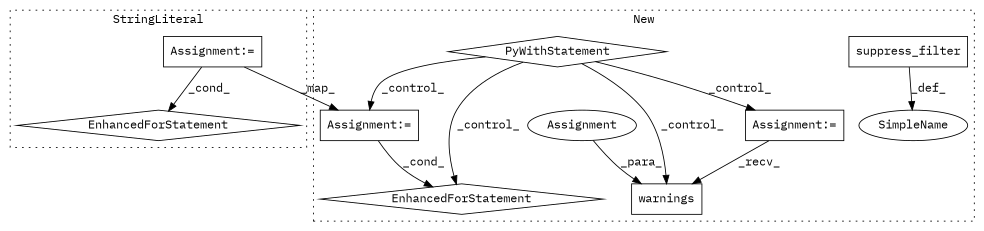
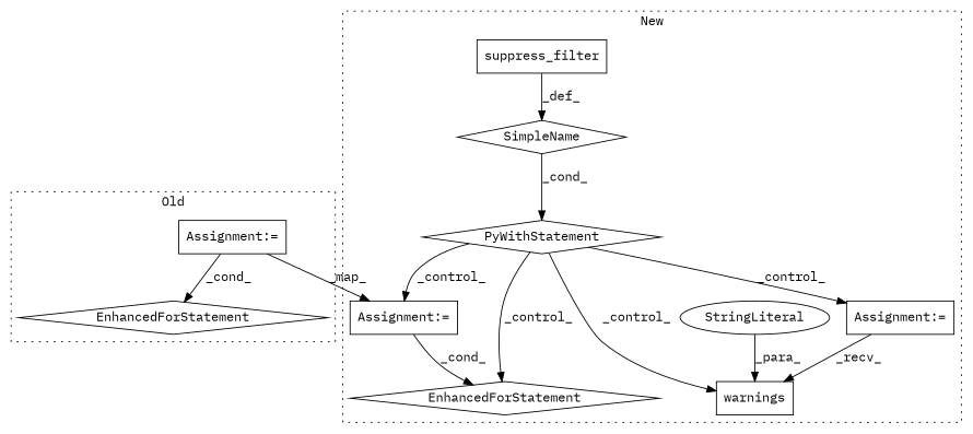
  digraph {
    fontname="IBM Plex Mono"
    node [a=7 fontname="IBM Plex Mono" l="53,2" s="63003,63086" shape=box]
    edge [fontname="IBM Plex Mono"]
    n1 [a=70 label=EnhancedForStatement shape=diamond]
    n2 [label="Assignment:="]
    n3 [a=32 l=19 label=suppress_filter s=74261]
    n4 [a=104 l="10,2" label=PyWithStatement s="74251,74280" shape=diamond]
-   n5 [a=42 label=SimpleName shape=ellipse l="" s=""]
+   n5 [a=42 label=SimpleName shape=diamond l="" s=""]
    n6 [a=32 l="7,1" label=warnings s="74305,74340"]
    n7 [l=1 label="Assignment:=" s=74294]
-   n8 [a=45 l=28 label=Assignment s=74312 shape=ellipse]
+   n8 [a=45 l=28 label=StringLiteral s=74312 shape=ellipse]
    n9 [a=70 l="57,2" label=EnhancedForStatement s="74349,74436" shape=diamond]
    n10 [l="57,2" label="Assignment:=" s="74349,74436"]
    subgraph cluster_1 {
-     label=StringLiteral
+     label=Old
      style=dotted
      n1
      n2
    }
    subgraph cluster_2 {
      label=New
      style=dotted
      n3
      n4
      n5
      n6
      n7
      n8
      n9
      n10
    }
    n2 -> n1 [label=_cond_]
    n2 -> n10 [label=_map_]
    n3 -> n5 [label=_def_]
    n4 -> n6 [label=_control_]
    n4 -> n7 [label=_control_]
    n4 -> n9 [label=_control_]
    n4 -> n10 [label=_control_]
+   n5 -> n4 [label=_cond_]
    n7 -> n6 [label=_recv_]
    n8 -> n6 [label=_para_]
    n10 -> n9 [label=_cond_]
  }
